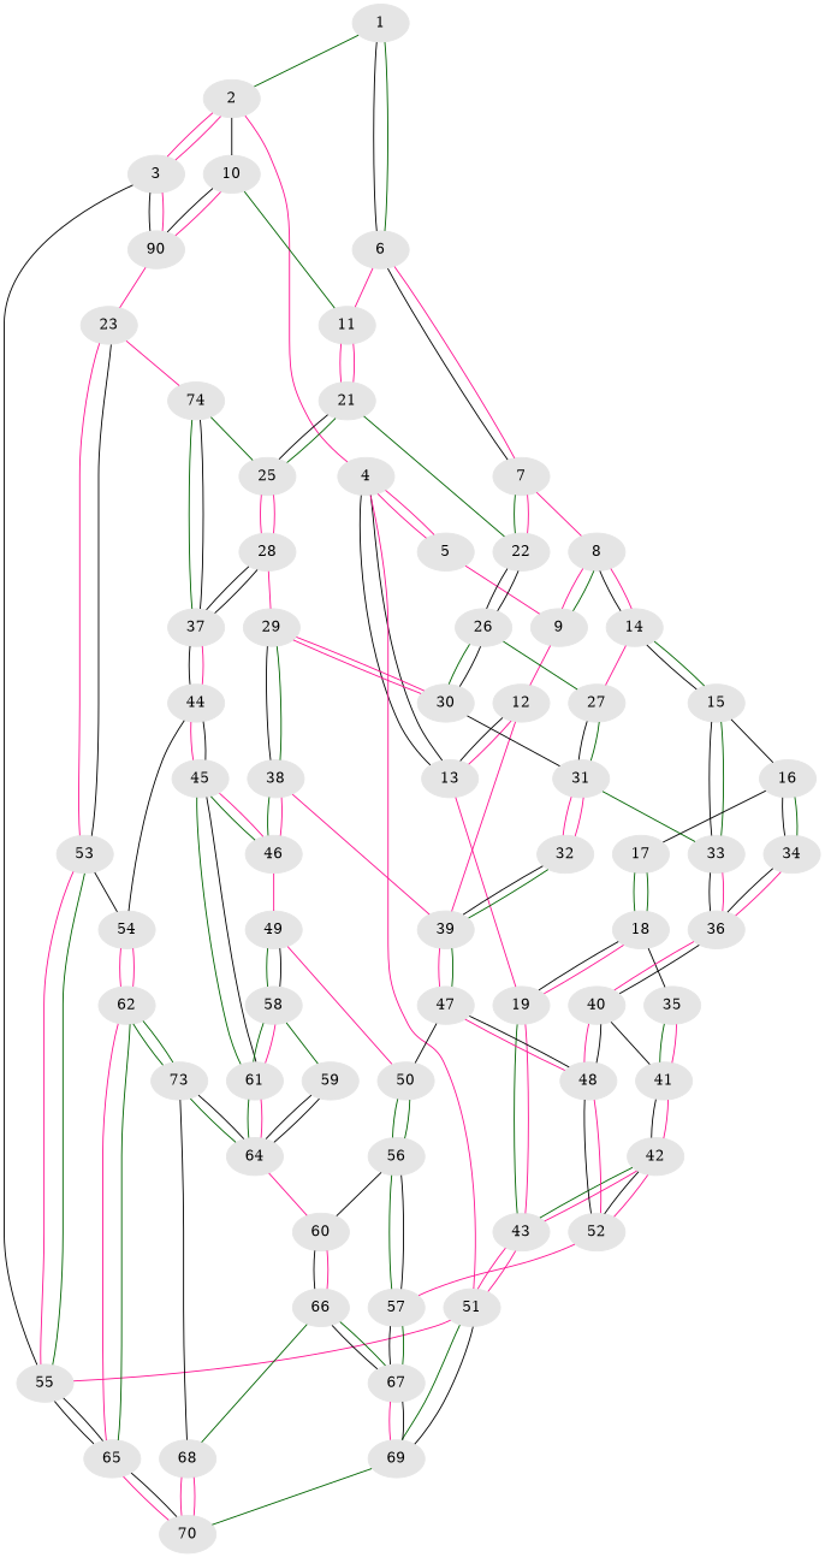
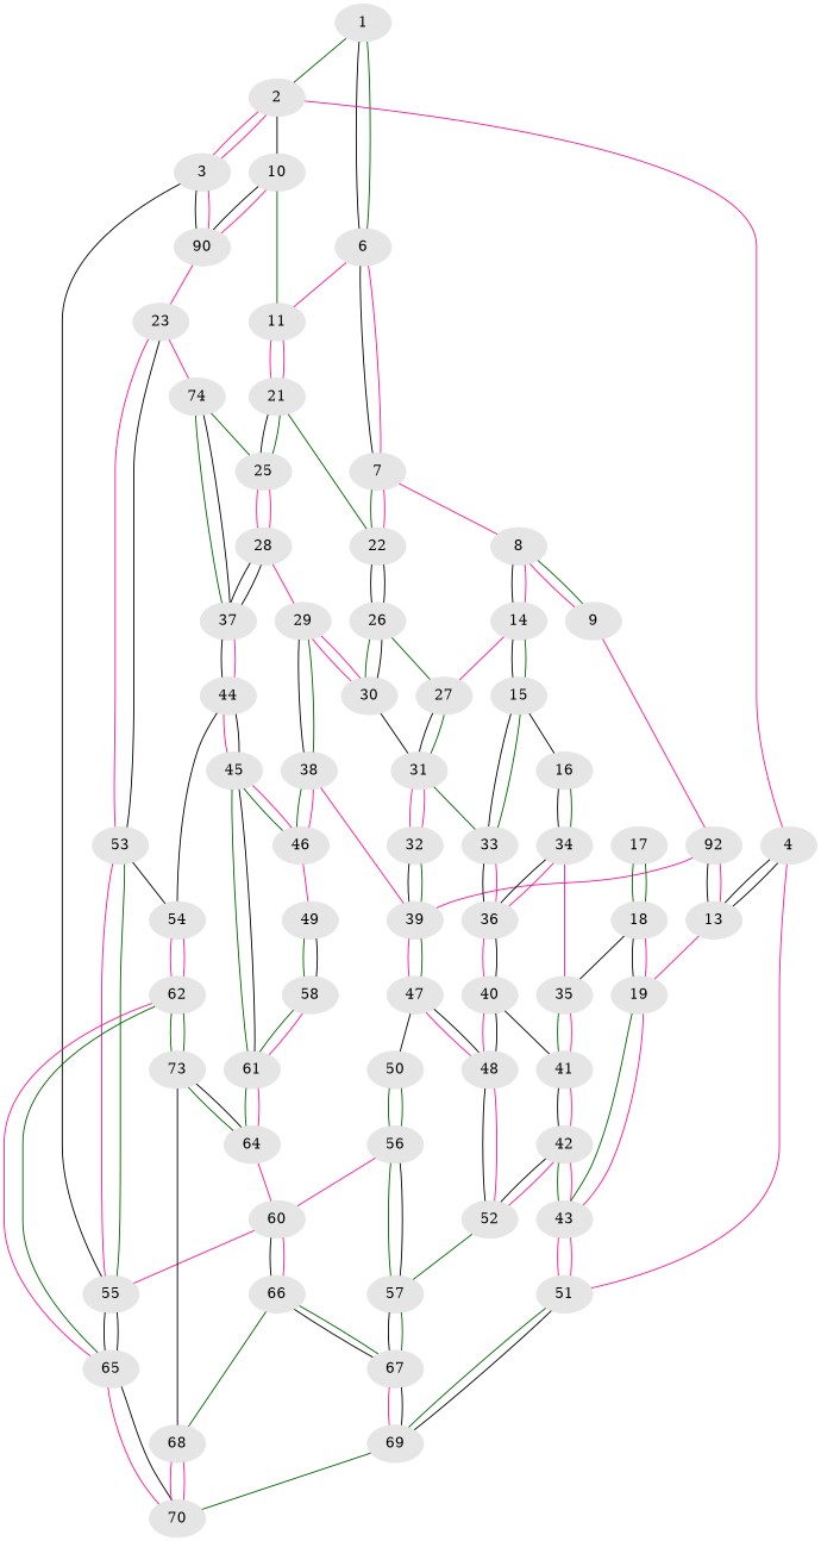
  graph {
    node [color=gray90 style=filled]
    edge [color=deeppink]
    1
    2
    6
    3
    10
    4
    7
    11
    n9 [label=90]
    55
-   5
    13
    51
    23
    65
    9
    19
    69
-   12
+   12 [label=92]
    8
    22
    21
    14
    26
    15
    27
    39
    25
    17
    18
    43
    16
    33
    31
    34
    36
    35
    41
    n39 [label=74]
    53
    28
    30
    37
    54
    44
    29
    32
    38
    46
    47
    40
    42
    48
    45
    49
    50
    52
    57
    61
    62
    64
    58
    56
-   59
    60
    70
    67
    n68 [label=73]
    66
    68
    1 -- 2 [color=darkgreen]
    1 -- 6 [color=black]
    1 -- 6 [color=darkgreen]
    2 -- 3
    2 -- 3
    2 -- 10 [color=black]
    2 -- 4
    6 -- 7 [color=black]
    6 -- 7
    6 -- 11
    3 -- n9 [color=black]
    3 -- n9
    3 -- 55 [color=black]
    10 -- 11 [color=darkgreen]
    10 -- n9 [color=black]
    10 -- n9
-   4 -- 5
-   4 -- 5
    4 -- 13 [color=black]
    4 -- 13 [color=black]
    4 -- 51
    7 -- 8
    7 -- 22 [color=darkgreen]
    7 -- 22
    11 -- 21
    11 -- 21
    n9 -- 23
    55 -- 65 [color=black]
    55 -- 65 [color=black]
-   5 -- 9
    13 -- 19
-   51 -- 55
+   60 -- 55
    51 -- 69 [color=darkgreen]
    51 -- 69 [color=black]
    23 -- n39
    23 -- 53
    23 -- 53 [color=black]
    65 -- 70
    65 -- 70 [color=black]
    9 -- 12
    19 -- 43 [color=darkgreen]
    19 -- 43
    69 -- 70 [color=darkgreen]
    12 -- 13 [color=black]
    12 -- 13
    12 -- 39
    8 -- 9
    8 -- 9 [color=darkgreen]
    8 -- 14 [color=black]
    8 -- 14
    22 -- 26 [color=black]
    22 -- 26 [color=black]
    21 -- 22 [color=darkgreen]
    21 -- 25 [color=black]
    21 -- 25 [color=darkgreen]
    14 -- 15 [color=black]
    14 -- 15 [color=darkgreen]
    14 -- 27
    26 -- 27 [color=darkgreen]
    26 -- 30 [color=darkgreen]
    26 -- 30 [color=black]
    15 -- 16 [color=black]
    15 -- 33 [color=black]
    15 -- 33 [color=darkgreen]
    27 -- 31 [color=black]
    27 -- 31 [color=darkgreen]
    39 -- 47
    39 -- 47 [color=darkgreen]
    25 -- 28
    25 -- 28
    17 -- 18 [color=darkgreen]
    17 -- 18 [color=darkgreen]
    18 -- 19 [color=black]
    18 -- 19
    18 -- 35 [color=black]
    43 -- 51
    43 -- 51
-   16 -- 17 [color=black]
    16 -- 34 [color=black]
    16 -- 34 [color=darkgreen]
    33 -- 36 [color=black]
    33 -- 36
    31 -- 33 [color=darkgreen]
    31 -- 32
    31 -- 32
    34 -- 36 [color=black]
    34 -- 36
+   34 -- 35
    36 -- 40
    36 -- 40 [color=black]
    35 -- 41 [color=darkgreen]
    35 -- 41
    41 -- 42 [color=black]
    41 -- 42
    n39 -- 25 [color=darkgreen]
    n39 -- 37 [color=darkgreen]
    n39 -- 37 [color=black]
    53 -- 55
    53 -- 55 [color=darkgreen]
    53 -- 54 [color=black]
    28 -- 37 [color=black]
    28 -- 37 [color=black]
    28 -- 29
    30 -- 31 [color=black]
    37 -- 44 [color=black]
    37 -- 44
    54 -- 62
    54 -- 62
    44 -- 54 [color=black]
    44 -- 45
    44 -- 45 [color=black]
    29 -- 30
    29 -- 30
    29 -- 38 [color=black]
    29 -- 38 [color=darkgreen]
    32 -- 39 [color=black]
    32 -- 39 [color=darkgreen]
    38 -- 39
    38 -- 46 [color=darkgreen]
    38 -- 46
    46 -- 49
    47 -- 48
    47 -- 48 [color=black]
    47 -- 50 [color=black]
    40 -- 41 [color=black]
    40 -- 48
    40 -- 48 [color=black]
    42 -- 43 [color=darkgreen]
    42 -- 43
    42 -- 52 [color=black]
    42 -- 52
    48 -- 52 [color=black]
    48 -- 52
    45 -- 46 [color=darkgreen]
    45 -- 46
    45 -- 61 [color=darkgreen]
    45 -- 61 [color=black]
-   49 -- 50
    49 -- 58 [color=darkgreen]
    49 -- 58 [color=black]
    50 -- 56 [color=darkgreen]
    50 -- 56 [color=darkgreen]
-   52 -- 57
+   52 -- 57 [color=darkgreen]
    57 -- 67 [color=black]
    57 -- 67 [color=darkgreen]
    61 -- 64 [color=darkgreen]
    61 -- 64
    62 -- 65
    62 -- 65 [color=darkgreen]
    62 -- n68 [color=darkgreen]
    62 -- n68 [color=darkgreen]
    64 -- 60
    58 -- 61 [color=darkgreen]
    58 -- 61
-   58 -- 59 [color=darkgreen]
    56 -- 57 [color=darkgreen]
    56 -- 57 [color=black]
-   56 -- 60 [color=black]
-   59 -- 64 [color=black]
-   59 -- 64 [color=black]
+   56 -- 60
    60 -- 66 [color=black]
    60 -- 66
    67 -- 69
    67 -- 69 [color=black]
    n68 -- 64 [color=darkgreen]
    n68 -- 64 [color=black]
    n68 -- 68 [color=black]
    66 -- 67 [color=black]
    66 -- 67 [color=darkgreen]
    66 -- 68 [color=darkgreen]
    68 -- 70
    68 -- 70
  }
